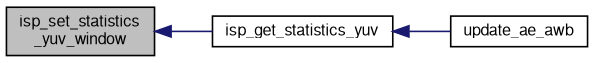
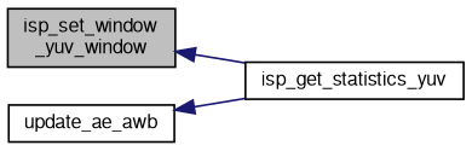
  digraph {
    rankdir=LR
    node [color=black fillcolor=white fontname=FreeSans fontsize=10 shape=record style=filled]
    edge [color=midnightblue dir=back fontname=FreeSans fontsize=10 labelfontname=FreeSans labelfontsize=10 style=solid]
-   n1 [fillcolor=grey75 fontcolor=black height=0.2 label="isp_set_statistics\l_yuv_window" width=0.4]
+   n1 [fillcolor=grey75 fontcolor=black height=0.2 label="isp_set_window\l_yuv_window" width=0.4]
    n2 [height=0.2 label=isp_get_statistics_yuv width=0.4]
    n3 [height=0.2 label=update_ae_awb width=0.4]
    n1 -> n2
-   n2 -> n3
+   n3 -> n2
  }
